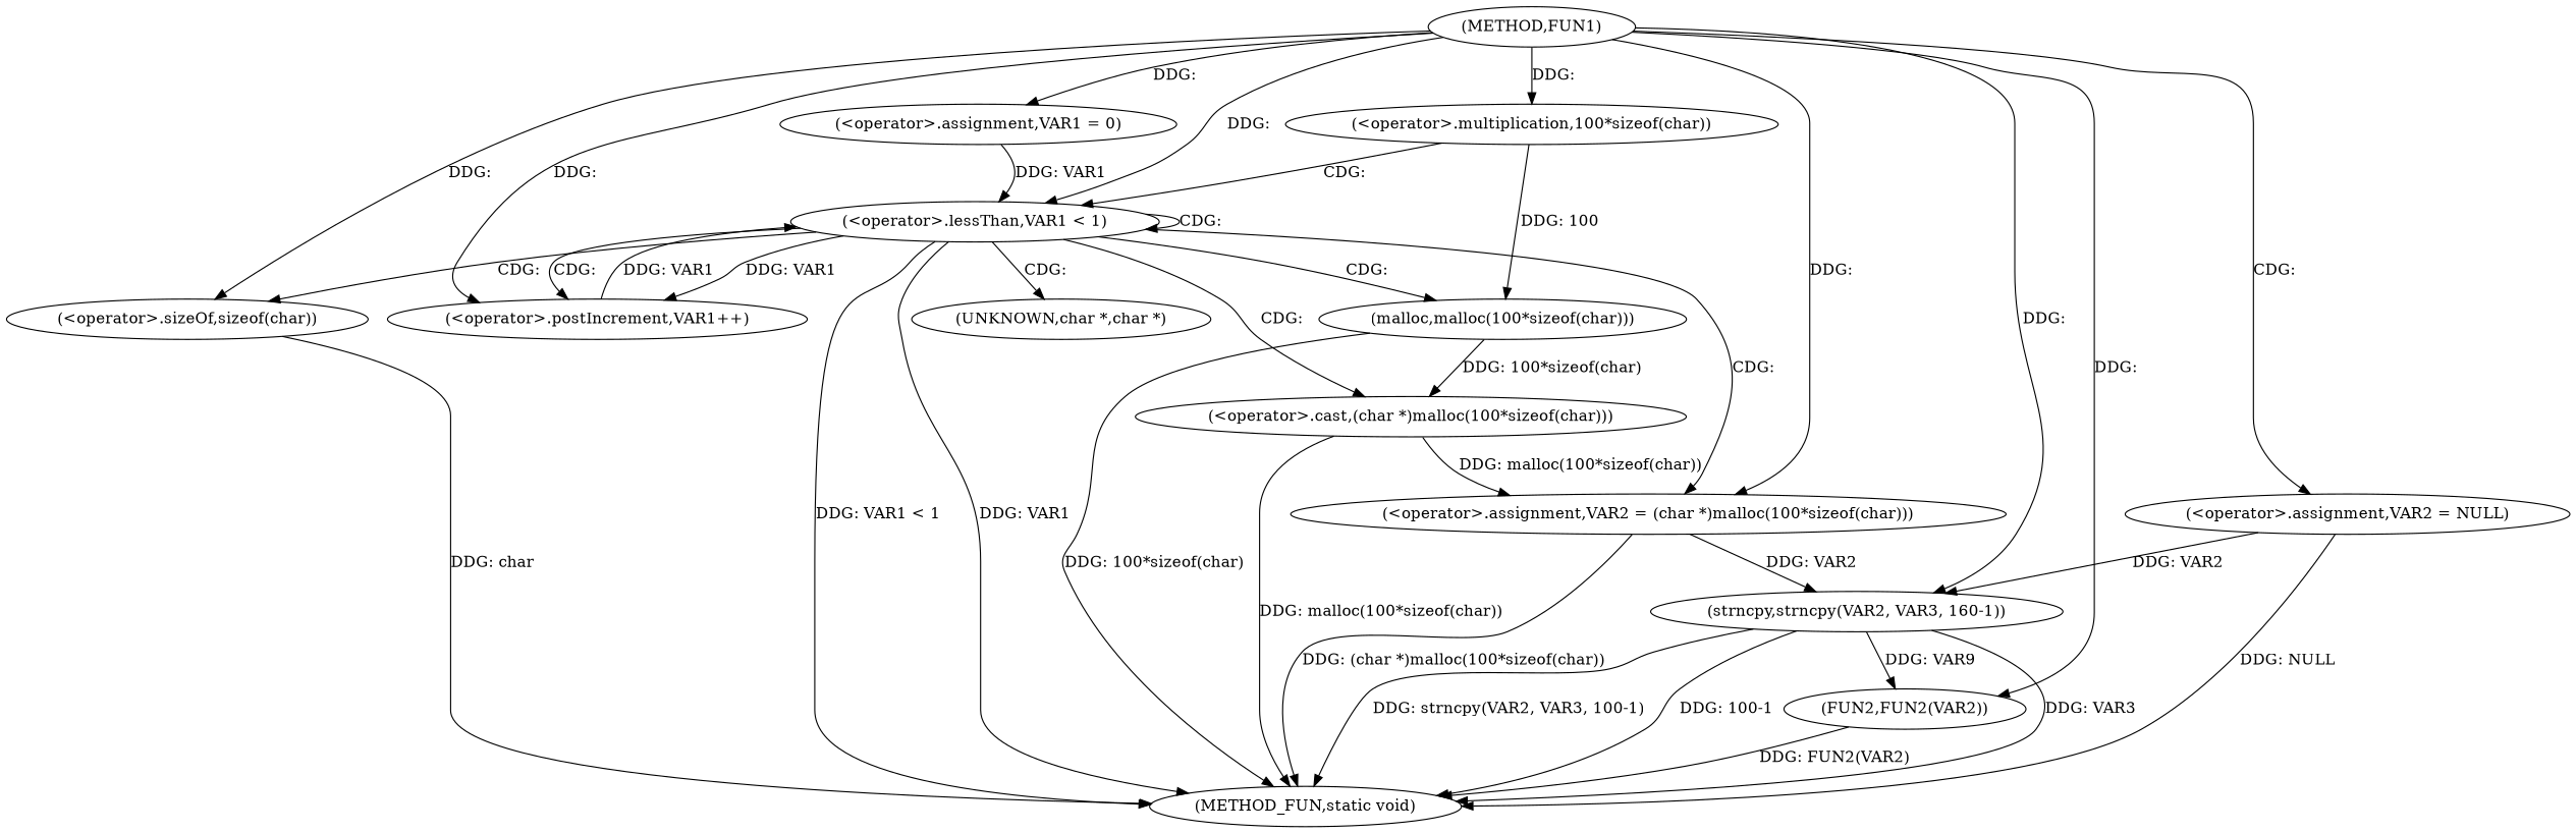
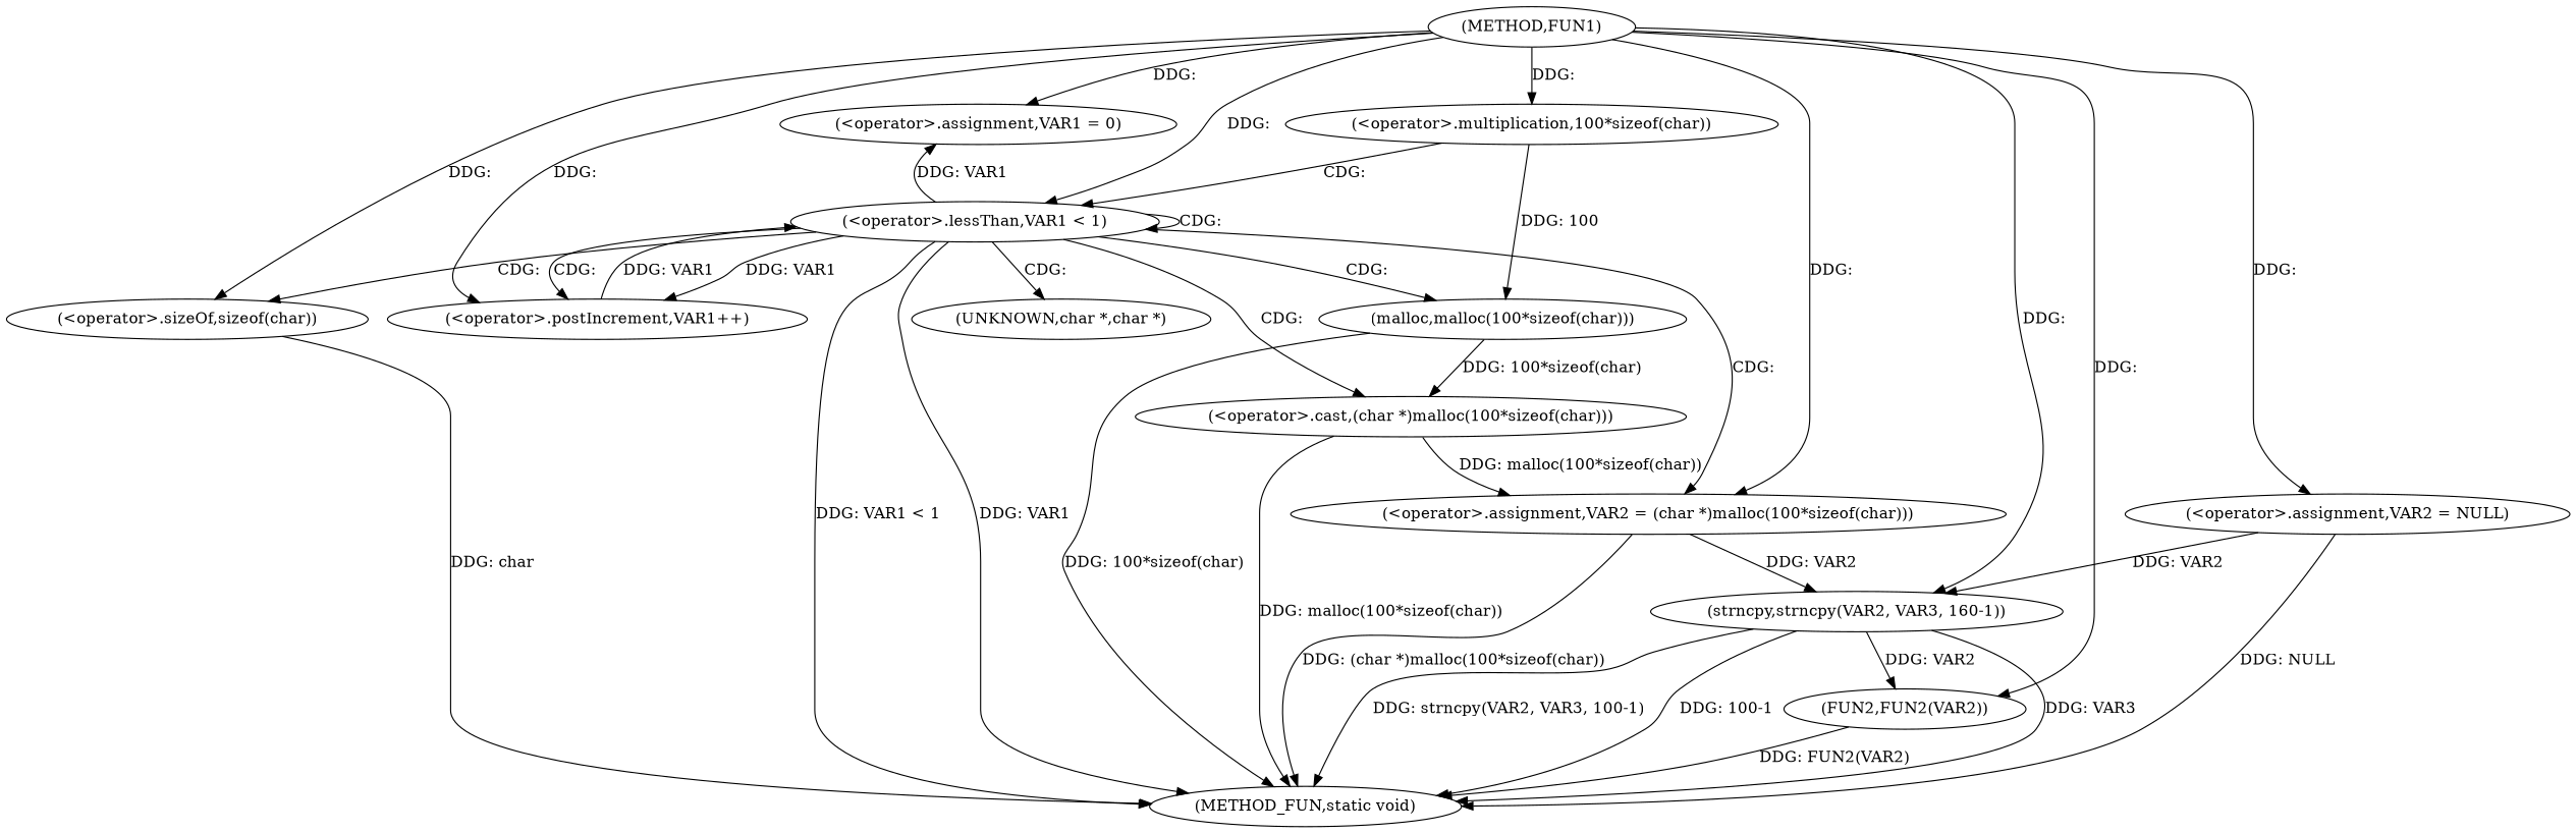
  digraph {
    n1 [label="(METHOD,FUN1)"]
    n2 [label="(<operator>.assignment,VAR2 = NULL)"]
    n3 [label="(<operator>.assignment,VAR1 = 0)"]
    n4 [label="(<operator>.lessThan,VAR1 < 1)"]
    n5 [label="(<operator>.postIncrement,VAR1++)"]
    n6 [label="(<operator>.assignment,VAR2 = (char *)malloc(100*sizeof(char)))"]
    n7 [label="(<operator>.multiplication,100*sizeof(char))"]
    n8 [label="(<operator>.sizeOf,sizeof(char))"]
    n9 [label="(strncpy,strncpy(VAR2, VAR3, 160-1))"]
    n10 [label="(FUN2,FUN2(VAR2))"]
    n11 [label="(METHOD_FUN,static void)"]
    n12 [label="(<operator>.cast,(char *)malloc(100*sizeof(char)))"]
    n13 [label="(malloc,malloc(100*sizeof(char)))"]
    n14 [label="(UNKNOWN,char *,char *)"]
-   n1 -> n2 [label="CDG: "]
+   n1 -> n2 [label="DDG: "]
    n1 -> n3 [label="DDG: "]
    n1 -> n4 [label="DDG: "]
    n1 -> n5 [label="DDG: "]
    n1 -> n6 [label="DDG: "]
    n1 -> n7 [label="DDG: "]
    n1 -> n8 [label="DDG: "]
    n1 -> n9 [label="DDG: "]
    n1 -> n10 [label="DDG: "]
    n2 -> n9 [label="DDG: VAR2"]
    n2 -> n11 [label="DDG: NULL"]
-   n3 -> n4 [label="DDG: VAR1"]
+   n4 -> n3 [label="DDG: VAR1"]
    n4 -> n4 [label="CDG: "]
    n4 -> n5 [label="DDG: VAR1"]
    n4 -> n5 [label="CDG: "]
    n4 -> n6 [label="CDG: "]
    n4 -> n8 [label="CDG: "]
    n4 -> n11 [label="DDG: VAR1"]
    n4 -> n11 [label="DDG: VAR1 < 1"]
    n4 -> n12 [label="CDG: "]
    n4 -> n13 [label="CDG: "]
    n4 -> n14 [label="CDG: "]
    n5 -> n4 [label="DDG: VAR1"]
    n6 -> n9 [label="DDG: VAR2"]
    n6 -> n11 [label="DDG: (char *)malloc(100*sizeof(char))"]
    n7 -> n4 [label="CDG: "]
    n7 -> n13 [label="DDG: 100"]
    n8 -> n11 [label="DDG: char"]
-   n9 -> n10 [label="DDG: VAR9"]
+   n9 -> n10 [label="DDG: VAR2"]
    n9 -> n11 [label="DDG: VAR3"]
    n9 -> n11 [label="DDG: strncpy(VAR2, VAR3, 100-1)"]
    n9 -> n11 [label="DDG: 100-1"]
    n10 -> n11 [label="DDG: FUN2(VAR2)"]
    n12 -> n6 [label="DDG: malloc(100*sizeof(char))"]
    n12 -> n11 [label="DDG: malloc(100*sizeof(char))"]
    n13 -> n11 [label="DDG: 100*sizeof(char)"]
    n13 -> n12 [label="DDG: 100*sizeof(char)"]
  }
